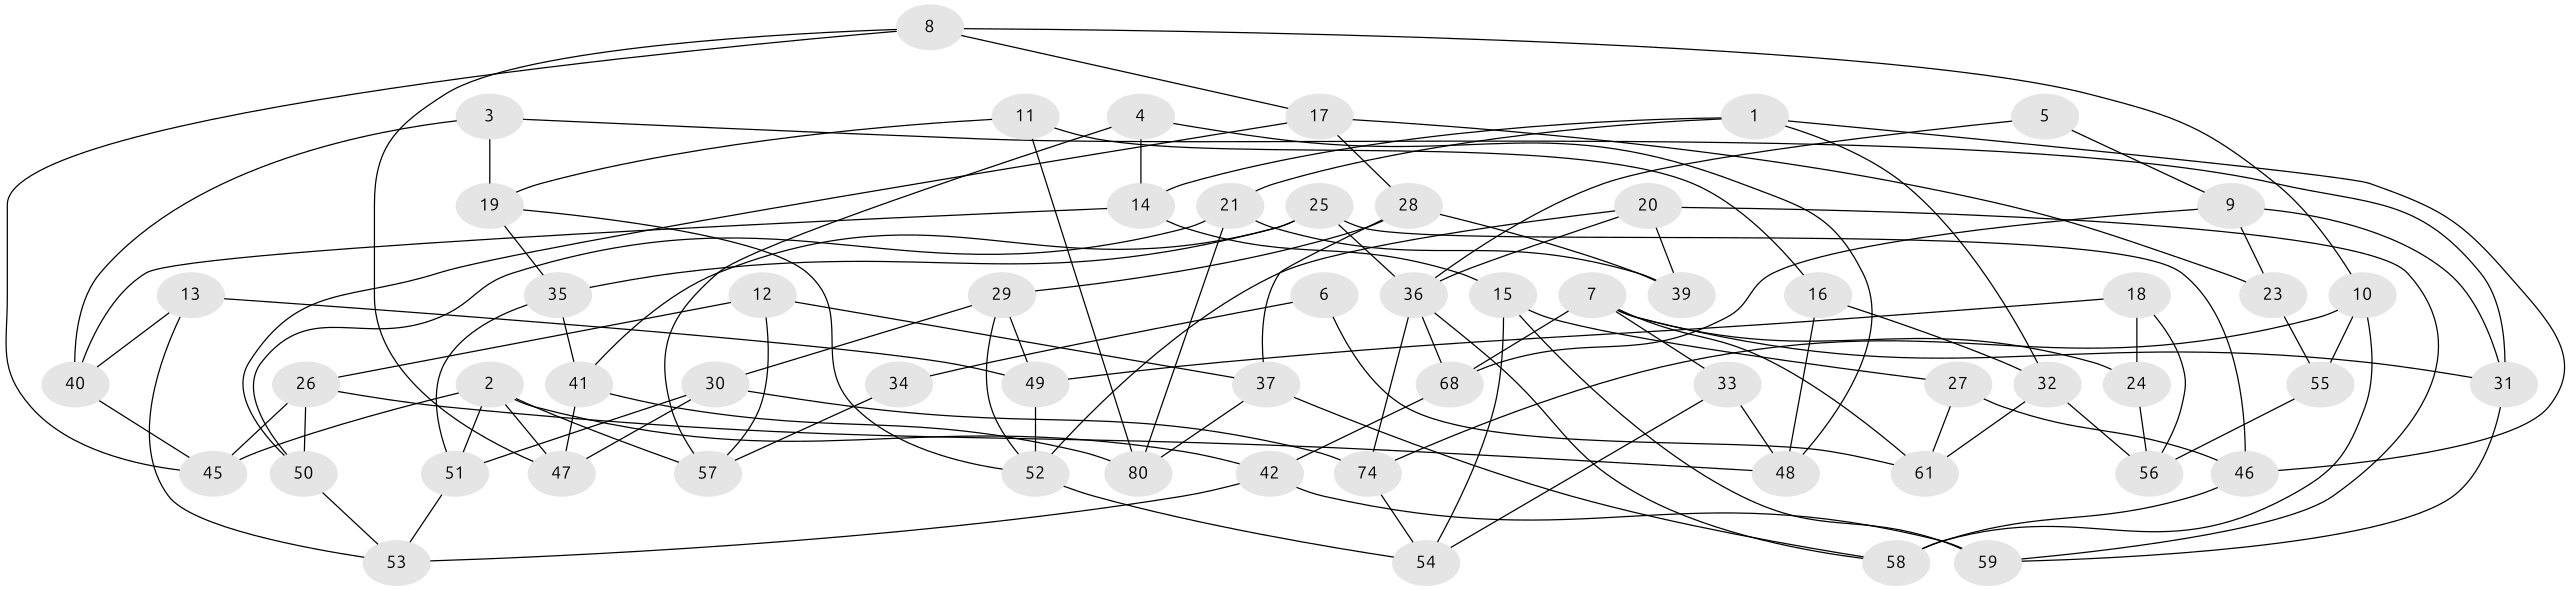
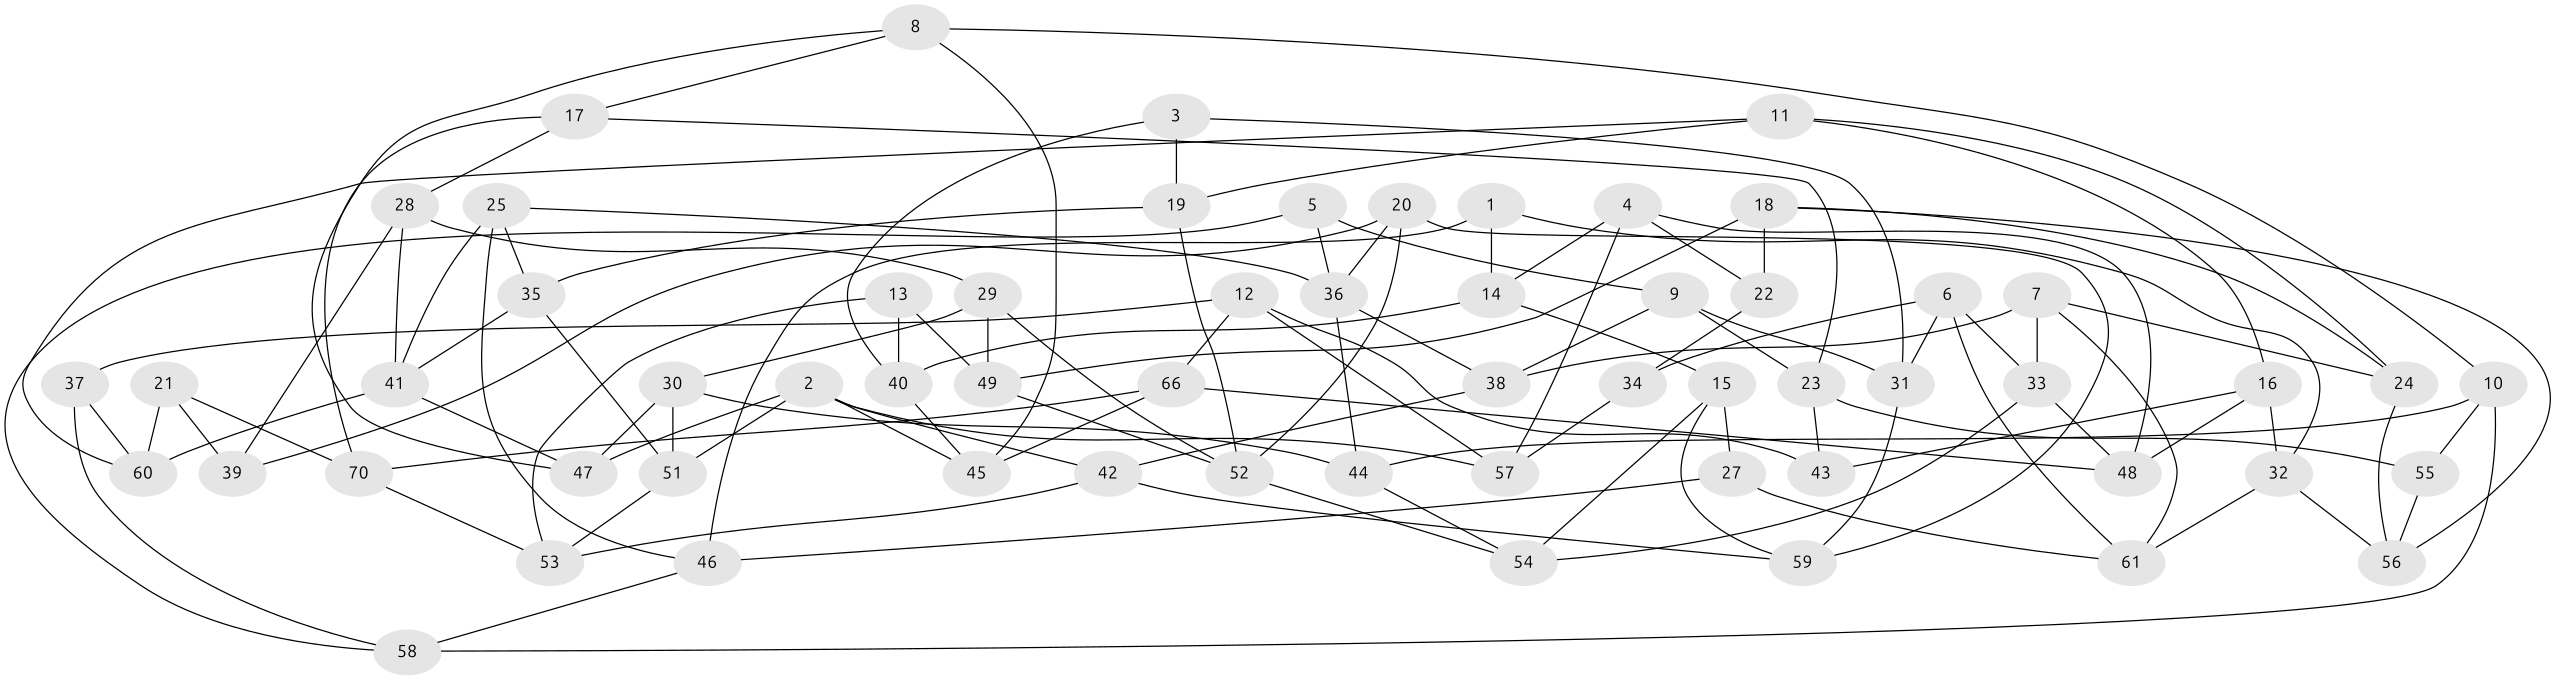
  graph {
    fontname=Ubuntu
    node [color=gray90 fontname=Ubuntu style=filled]
    edge [fontname=Ubuntu]
    1
    14
    21
    32
    46
    40
    15
    39
-   60 [label=80]
-   50
+   60
+   50 [label=70]
    61
    56
    58
    2
    45
    47
    51
    57
    42
    53
    3
    19
    31
    35
    52
    59
    4
+   22
    48
    34
    5
    9
    36
-   38 [label=68]
+   38
    23
-   44 [label=74]
+   44
    54
    6
    33
    7
    24
    8
    10
    17
    55
    28
+   43
    11
    16
    12
-   26
+   26 [label=66]
    37
    13
    49
    27
    29
    18
    41
    20
    25
    30
    1 -- 14
-   1 -- 21
    1 -- 32
    1 -- 46
    14 -- 40
    14 -- 15
    21 -- 39
    21 -- 60
    21 -- 50
    32 -- 61
    32 -- 56
    46 -- 58
    40 -- 45
    15 -- 59
    15 -- 54
    15 -- 27
    50 -- 53
    2 -- 45
    2 -- 47
    2 -- 51
    2 -- 57
    2 -- 42
    51 -- 53
    42 -- 53
    42 -- 59
    3 -- 40
    3 -- 19
    3 -- 31
    19 -- 35
    19 -- 52
    31 -- 59
    35 -- 51
    35 -- 41
    52 -- 54
    4 -- 14
    4 -- 57
+   4 -- 22
    4 -- 48
+   22 -- 34
    34 -- 57
-   36 -- 58
+   5 -- 58
    5 -- 9
    5 -- 36
    9 -- 31
    9 -- 38
    9 -- 23
    36 -- 38
    36 -- 44
    38 -- 42
    23 -- 55
+   23 -- 43
    44 -- 54
    6 -- 61
-   7 -- 31
+   6 -- 31
    6 -- 34
+   6 -- 33
    33 -- 48
    33 -- 54
    7 -- 61
    7 -- 38
    7 -- 33
    7 -- 24
    24 -- 56
    8 -- 45
    8 -- 47
    8 -- 10
    8 -- 17
    10 -- 58
    10 -- 44
    10 -- 55
    17 -- 50
    17 -- 23
    17 -- 28
    55 -- 56
    28 -- 39
-   28 -- 37
+   28 -- 41
    28 -- 29
    11 -- 60
    11 -- 19
+   11 -- 24
    11 -- 16
    16 -- 32
    16 -- 48
+   16 -- 43
    12 -- 57
+   12 -- 43
    12 -- 26
    12 -- 37
    26 -- 50
    26 -- 45
    26 -- 48
    37 -- 60
    37 -- 58
    13 -- 40
    13 -- 53
    13 -- 49
    49 -- 52
    27 -- 46
    27 -- 61
    29 -- 52
    29 -- 49
    29 -- 30
    18 -- 56
+   18 -- 22
    18 -- 24
    18 -- 49
    41 -- 60
    41 -- 47
    20 -- 39
    20 -- 52
    20 -- 59
    20 -- 36
    25 -- 46
    25 -- 35
    25 -- 36
    25 -- 41
    30 -- 47
    30 -- 51
    30 -- 44
  }
